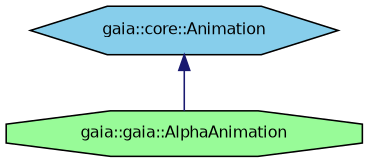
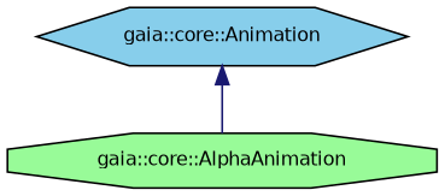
  digraph {
    node [color=black fontname=Helvetica fontsize=10 style=filled]
-   n1 [fillcolor=palegreen fontcolor=black height=0.2 label="gaia::gaia::AlphaAnimation" shape=octagon width=0.4]
+   n1 [fillcolor=palegreen fontcolor=black height=0.2 label="gaia::core::AlphaAnimation" shape=octagon width=0.4]
    n2 [fillcolor=skyblue height=0.2 label="gaia::core::Animation" shape=hexagon width=0.4]
    n2 -> n1 [color=midnightblue dir=back fontname=Helvetica fontsize=10 labelfontname=Helvetica labelfontsize=10 style=solid]
  }
